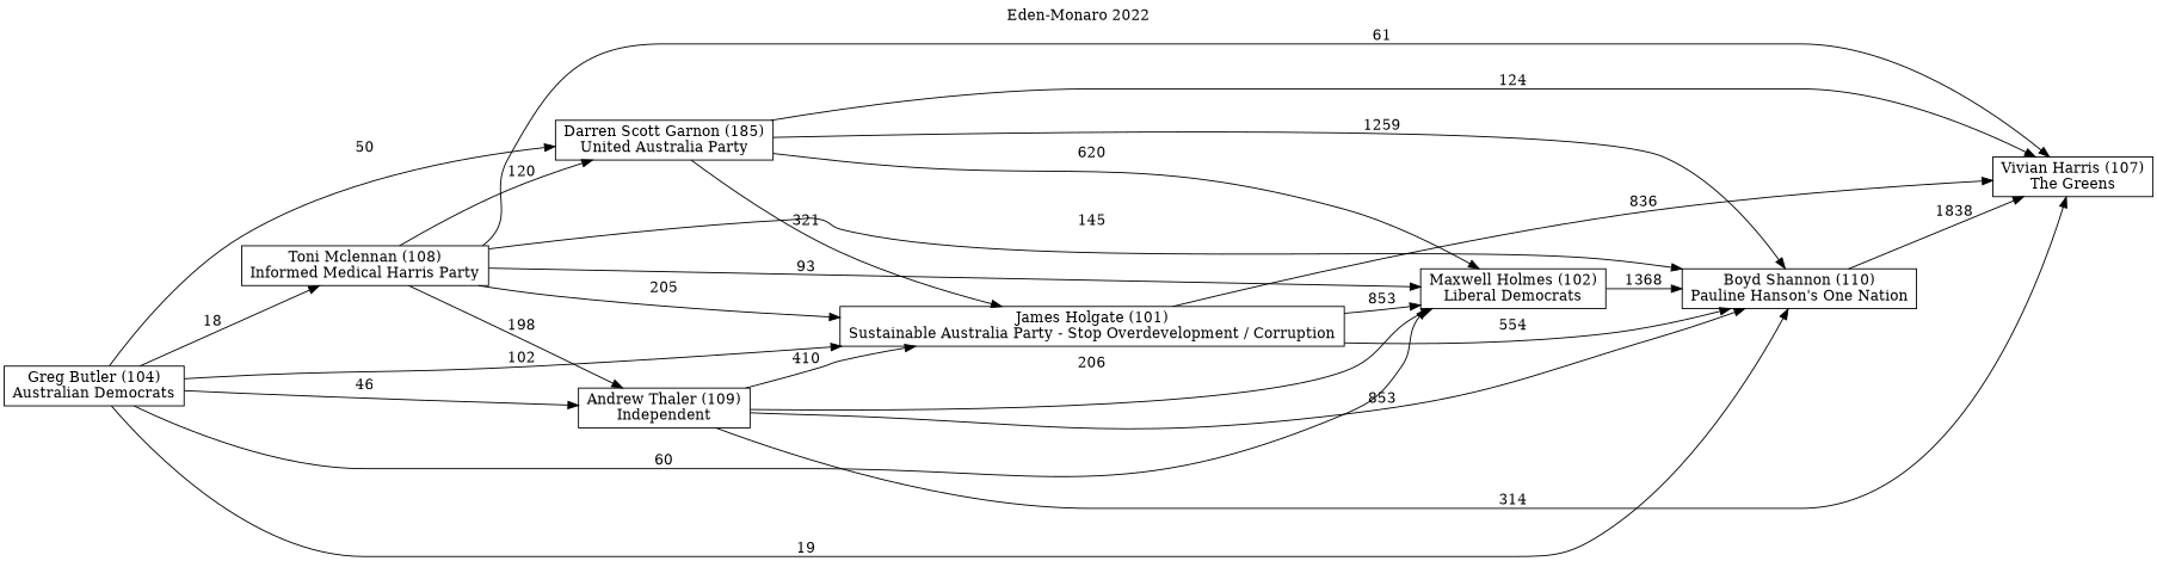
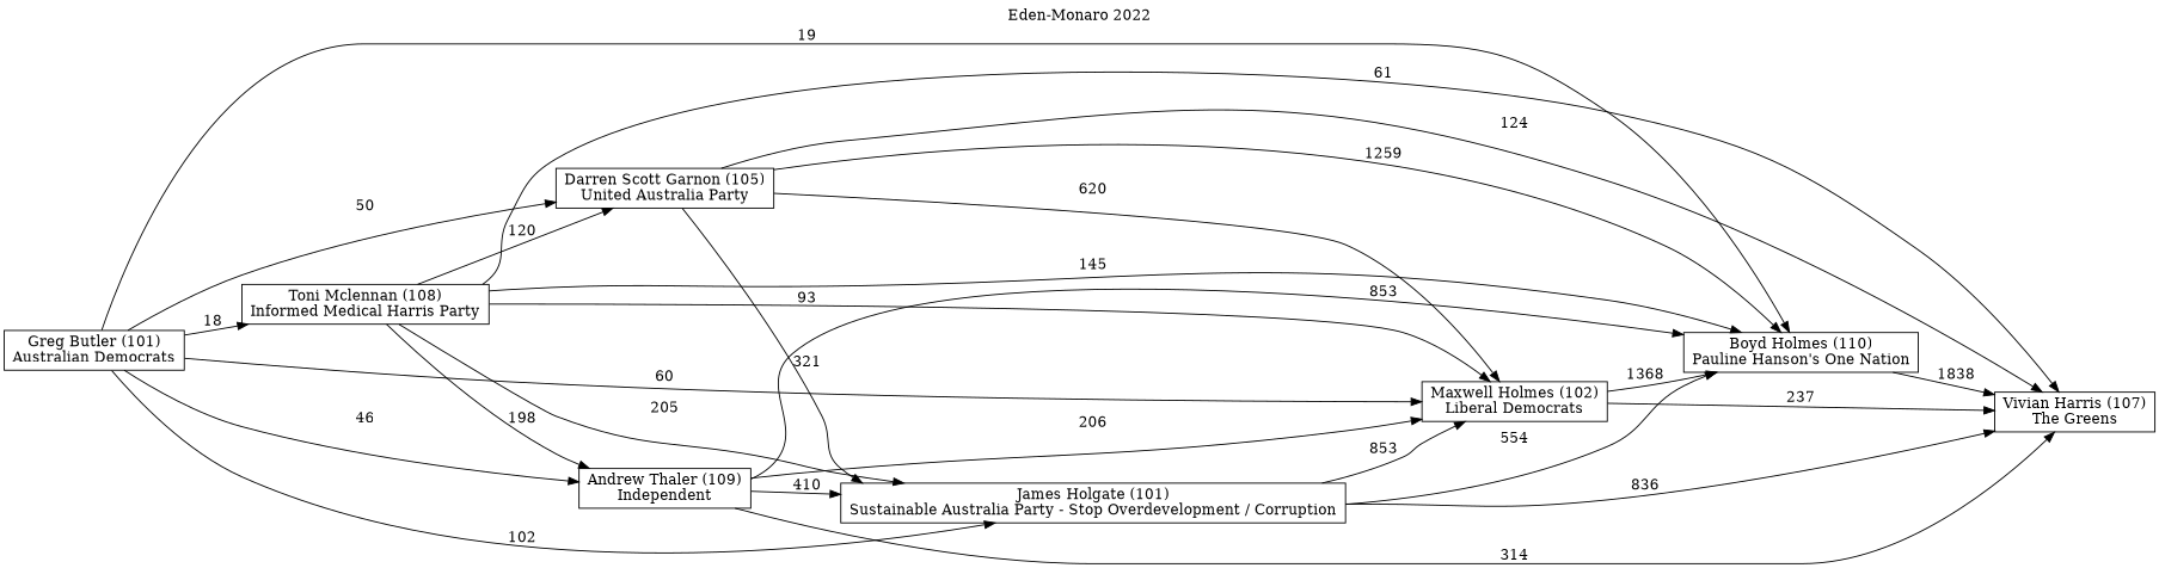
  digraph {
    label="Eden-Monaro 2022"
    labelloc=t
    mclimit=10
    rankdir=LR
    node [shape=box]
    n1 [label="James Holgate (101)\nSustainable Australia Party - Stop Overdevelopment / Corruption"]
-   n2 [label="Boyd Shannon (110)\nPauline Hanson's One Nation"]
+   n2 [label="Boyd Holmes (110)\nPauline Hanson's One Nation"]
    n3 [label="Vivian Harris (107)\nThe Greens"]
    n4 [label="Maxwell Holmes (102)\nLiberal Democrats"]
    n5 [label="Toni Mclennan (108)\nInformed Medical Harris Party"]
-   n6 [label="Darren Scott Garnon (185)\nUnited Australia Party"]
+   n6 [label="Darren Scott Garnon (105)\nUnited Australia Party"]
    n7 [label="Andrew Thaler (109)\nIndependent"]
-   n8 [label="Greg Butler (104)\nAustralian Democrats"]
+   n8 [label="Greg Butler (101)\nAustralian Democrats"]
    n1 -> n2 [label=554]
    n1 -> n3 [label=836]
    n1 -> n4 [label=853]
    n2 -> n3 [label=1838]
    n4 -> n2 [label=1368]
+   n4 -> n3 [label=237]
    n5 -> n1 [label=205]
    n5 -> n2 [label=145]
    n5 -> n3 [label=61]
    n5 -> n4 [label=93]
    n5 -> n6 [label=120]
    n5 -> n7 [label=198]
    n6 -> n1 [label=321]
    n6 -> n2 [label=1259]
    n6 -> n3 [label=124]
    n6 -> n4 [label=620]
    n7 -> n1 [label=410]
    n7 -> n2 [label=853]
    n7 -> n3 [label=314]
    n7 -> n4 [label=206]
    n8 -> n1 [label=102]
    n8 -> n2 [label=19]
    n8 -> n4 [label=60]
    n8 -> n5 [label=18]
    n8 -> n6 [label=50]
    n8 -> n7 [label=46]
  }
